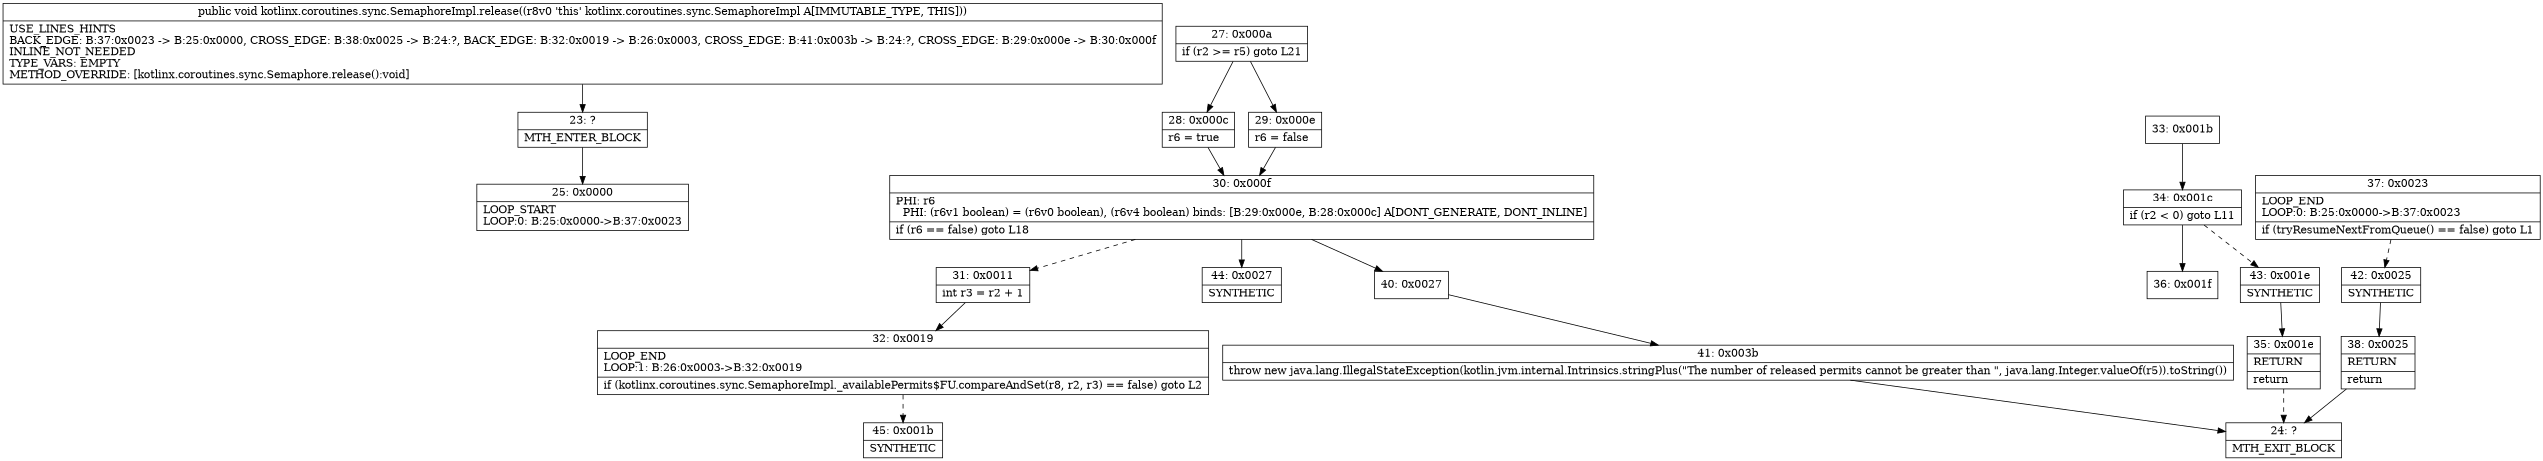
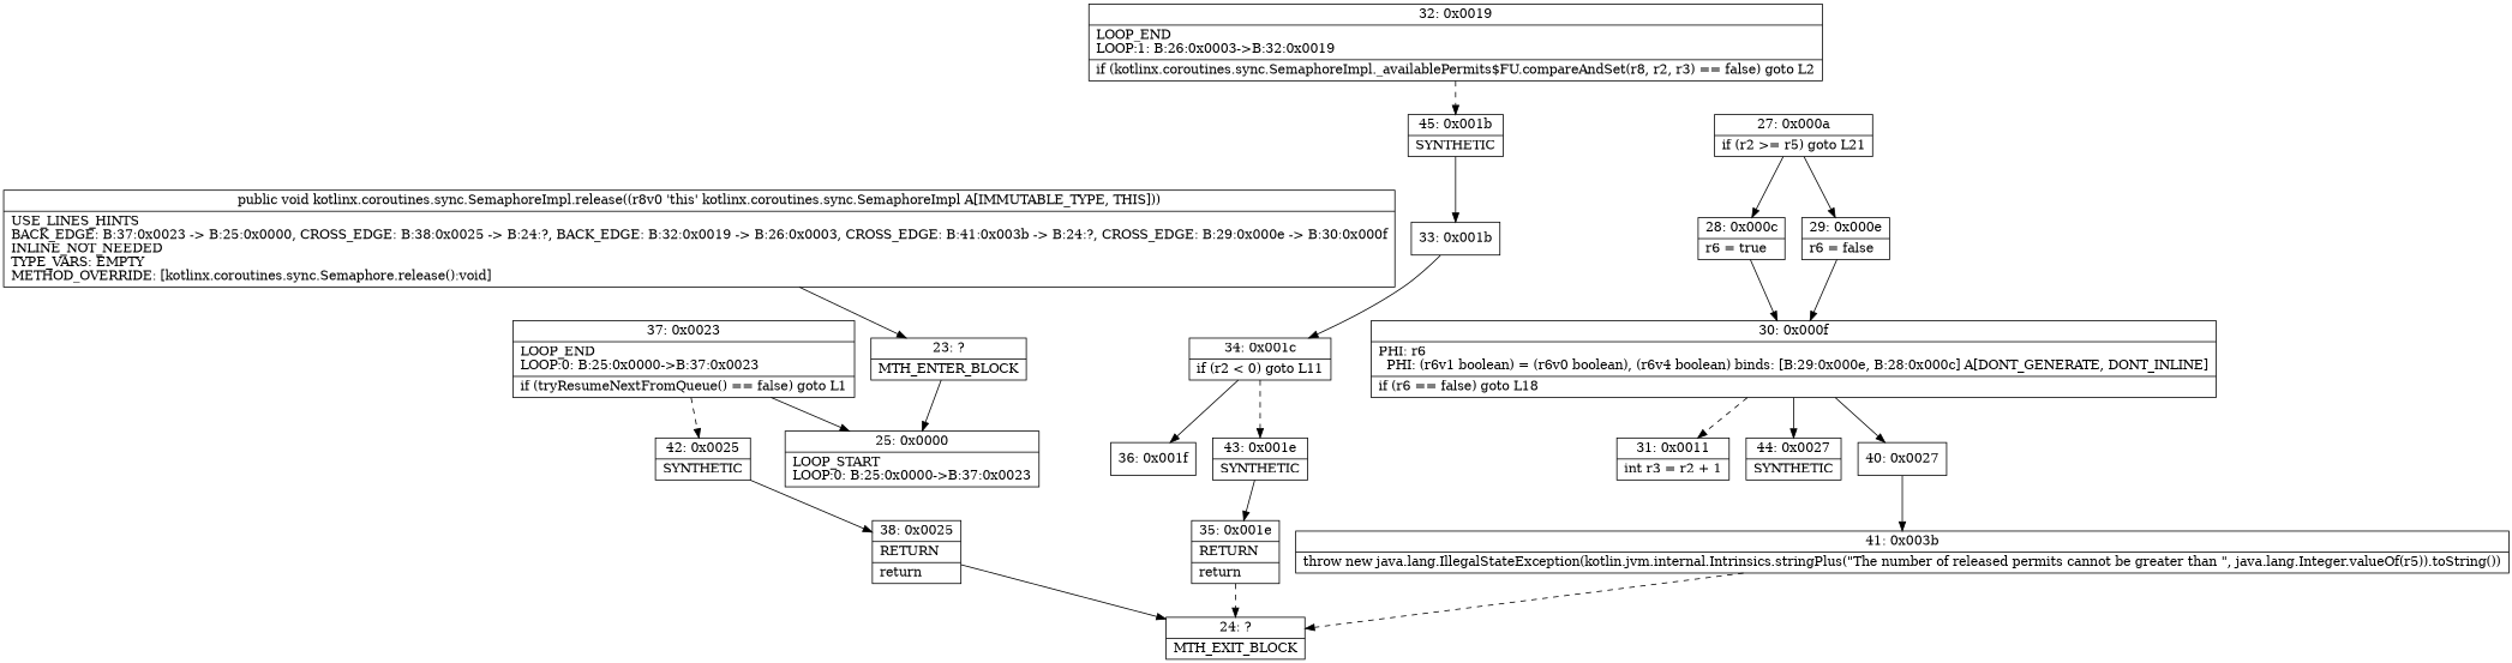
  digraph {
    node [shape=record]
    n1 [label="{23\:\ ?|MTH_ENTER_BLOCK\l}"]
    n2 [label="{25\:\ 0x0000|LOOP_START\lLOOP:0: B:25:0x0000\-\>B:37:0x0023\l}"]
    n3 [label="{27\:\ 0x000a|if (r2 \>= r5) goto L21\l}"]
    n4 [label="{28\:\ 0x000c|r6 = true\l}"]
    n5 [label="{29\:\ 0x000e|r6 = false\l}"]
    n6 [label="{30\:\ 0x000f|PHI: r6 \l  PHI: (r6v1 boolean) = (r6v0 boolean), (r6v4 boolean) binds: [B:29:0x000e, B:28:0x000c] A[DONT_GENERATE, DONT_INLINE]\l|if (r6 == false) goto L18\l}"]
    n7 [label="{31\:\ 0x0011|int r3 = r2 + 1\l}"]
    n8 [label="{44\:\ 0x0027|SYNTHETIC\l}"]
    n9 [label="{40\:\ 0x0027}"]
    n10 [label="{32\:\ 0x0019|LOOP_END\lLOOP:1: B:26:0x0003\-\>B:32:0x0019\l|if (kotlinx.coroutines.sync.SemaphoreImpl._availablePermits$FU.compareAndSet(r8, r2, r3) == false) goto L2\l}"]
    n11 [label="{45\:\ 0x001b|SYNTHETIC\l}"]
    n12 [label="{33\:\ 0x001b}"]
    n13 [label="{34\:\ 0x001c|if (r2 \< 0) goto L11\l}"]
    n14 [label="{36\:\ 0x001f}"]
    n15 [label="{43\:\ 0x001e|SYNTHETIC\l}"]
    n16 [label="{35\:\ 0x001e|RETURN\l|return\l}"]
    n17 [label="{37\:\ 0x0023|LOOP_END\lLOOP:0: B:25:0x0000\-\>B:37:0x0023\l|if (tryResumeNextFromQueue() == false) goto L1\l}"]
    n18 [label="{42\:\ 0x0025|SYNTHETIC\l}"]
    n19 [label="{38\:\ 0x0025|RETURN\l|return\l}"]
    n20 [label="{24\:\ ?|MTH_EXIT_BLOCK\l}"]
    n21 [label="{41\:\ 0x003b|throw new java.lang.IllegalStateException(kotlin.jvm.internal.Intrinsics.stringPlus(\"The number of released permits cannot be greater than \", java.lang.Integer.valueOf(r5)).toString())\l}"]
    n22 [label="{public void kotlinx.coroutines.sync.SemaphoreImpl.release((r8v0 'this' kotlinx.coroutines.sync.SemaphoreImpl A[IMMUTABLE_TYPE, THIS]))  | USE_LINES_HINTS\lBACK_EDGE: B:37:0x0023 \-\> B:25:0x0000, CROSS_EDGE: B:38:0x0025 \-\> B:24:?, BACK_EDGE: B:32:0x0019 \-\> B:26:0x0003, CROSS_EDGE: B:41:0x003b \-\> B:24:?, CROSS_EDGE: B:29:0x000e \-\> B:30:0x000f\lINLINE_NOT_NEEDED\lTYPE_VARS: EMPTY\lMETHOD_OVERRIDE: [kotlinx.coroutines.sync.Semaphore.release():void]\l}"]
    n1 -> n2
    n3 -> n4 [style=solid]
    n3 -> n5
    n4 -> n6
    n5 -> n6
    n6 -> n7 [style=dashed]
    n6 -> n8
    n6 -> n9
-   n7 -> n10
    n9 -> n21
    n10 -> n11 [style=dashed]
+   n11 -> n12
    n12 -> n13
    n13 -> n14
    n13 -> n15 [style=dashed]
    n15 -> n16
    n16 -> n20 [style=dashed]
+   n17 -> n2
    n17 -> n18 [style=dashed]
    n18 -> n19
    n19 -> n20
-   n21 -> n20
+   n21 -> n20 [style=dashed]
    n22 -> n1
  }
